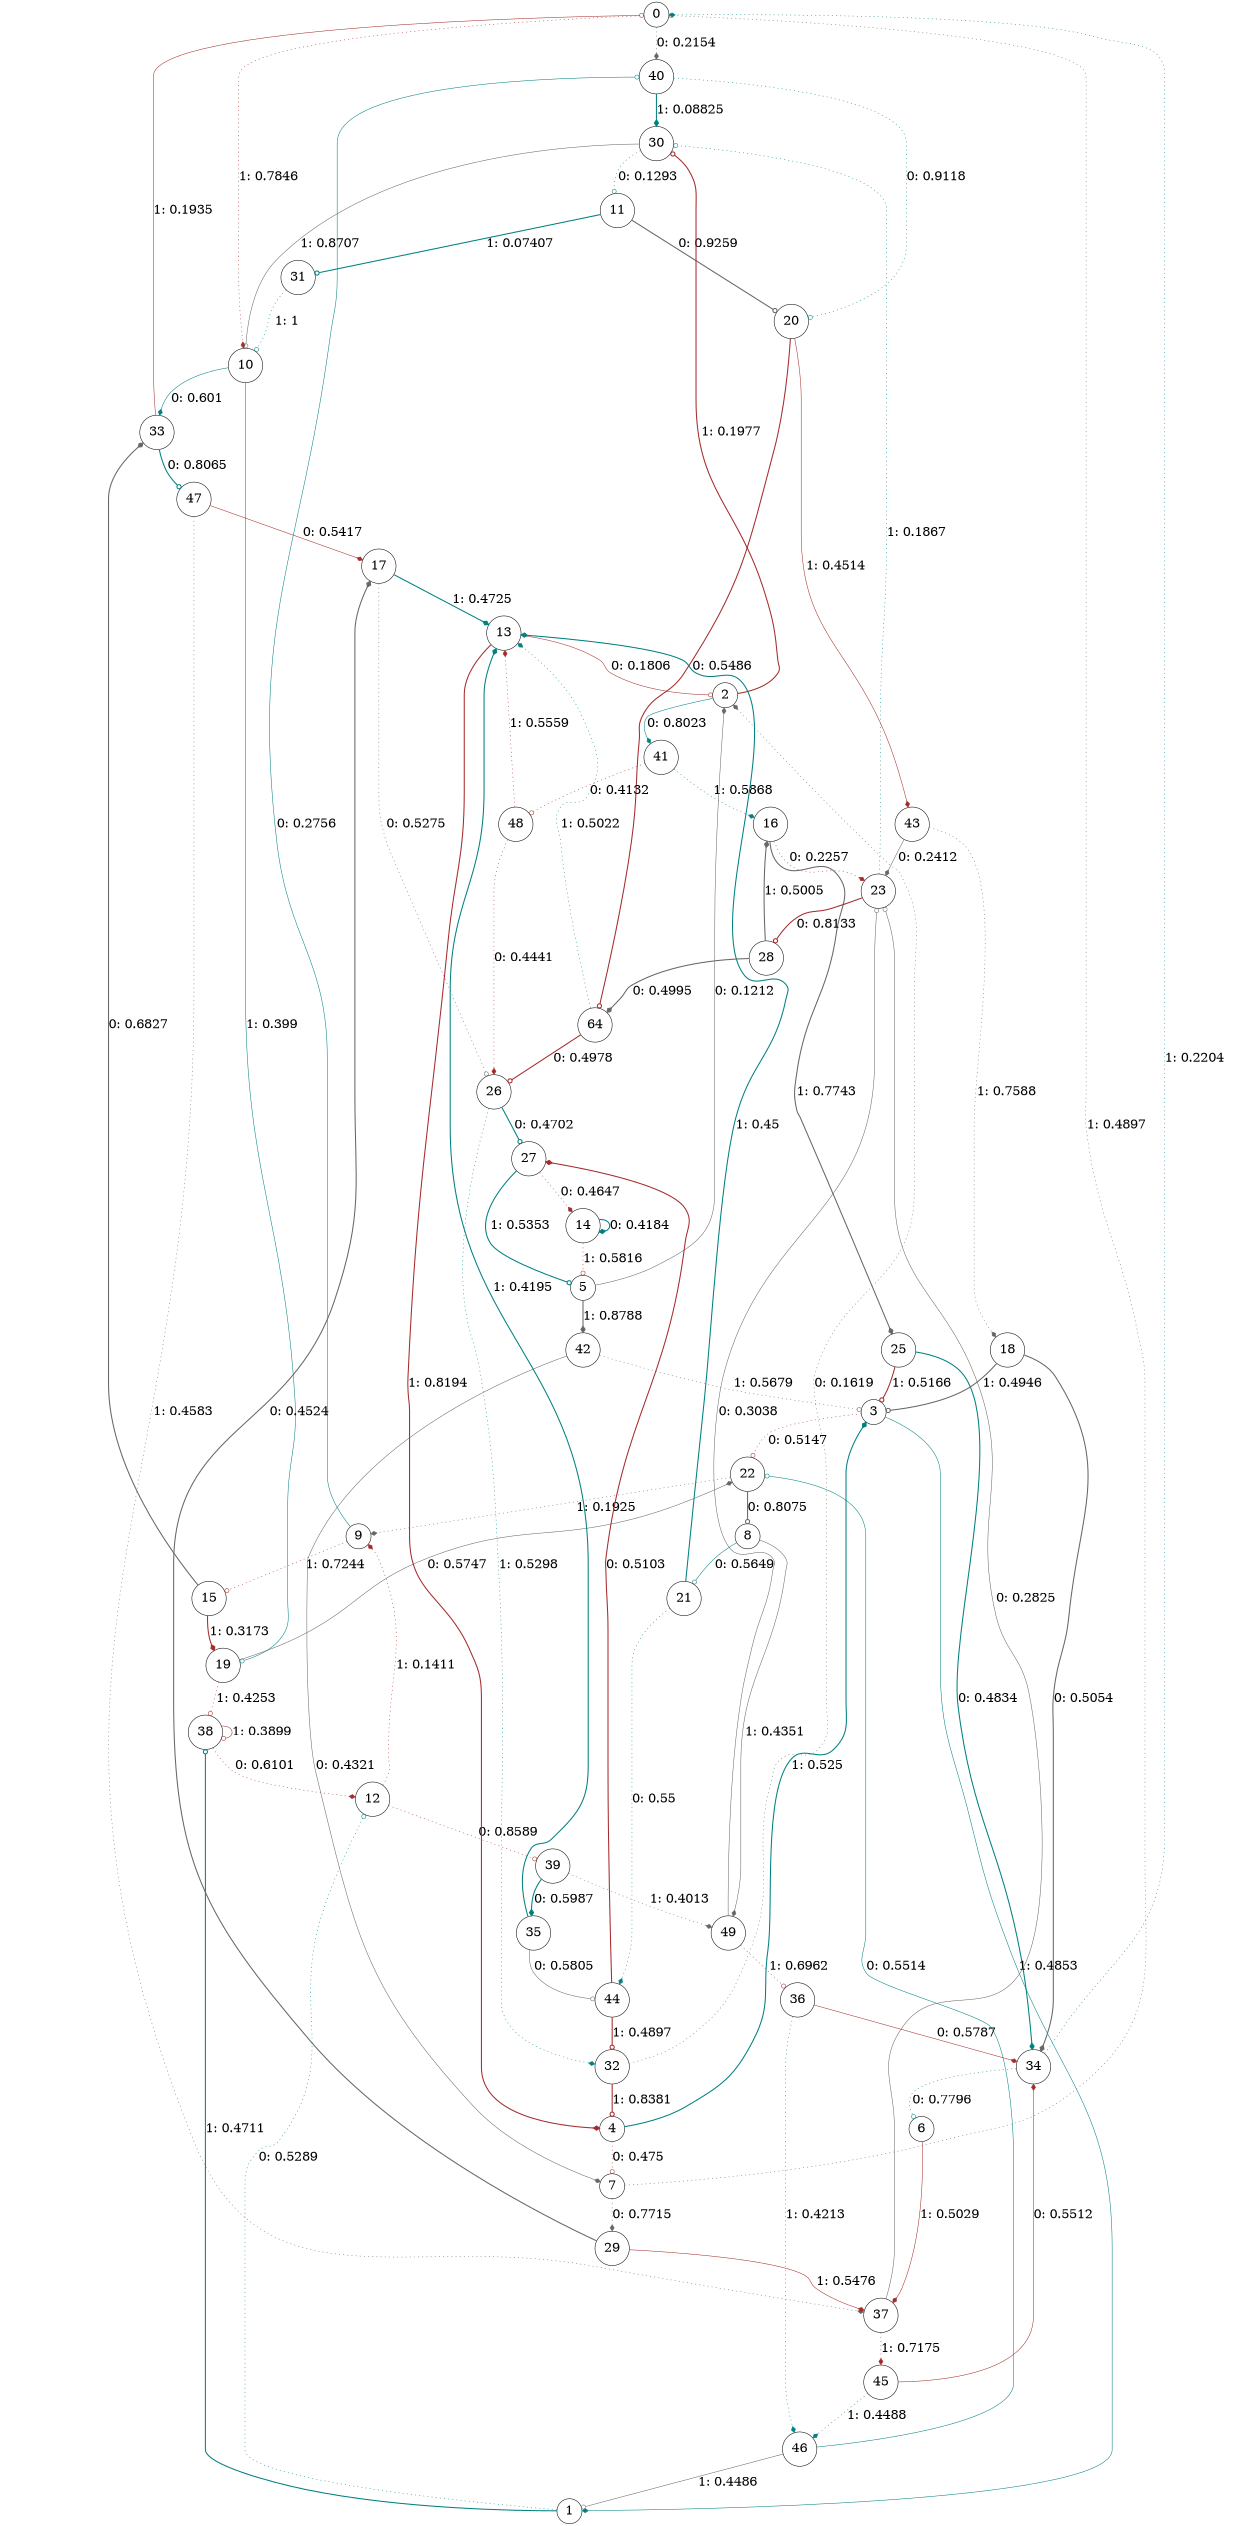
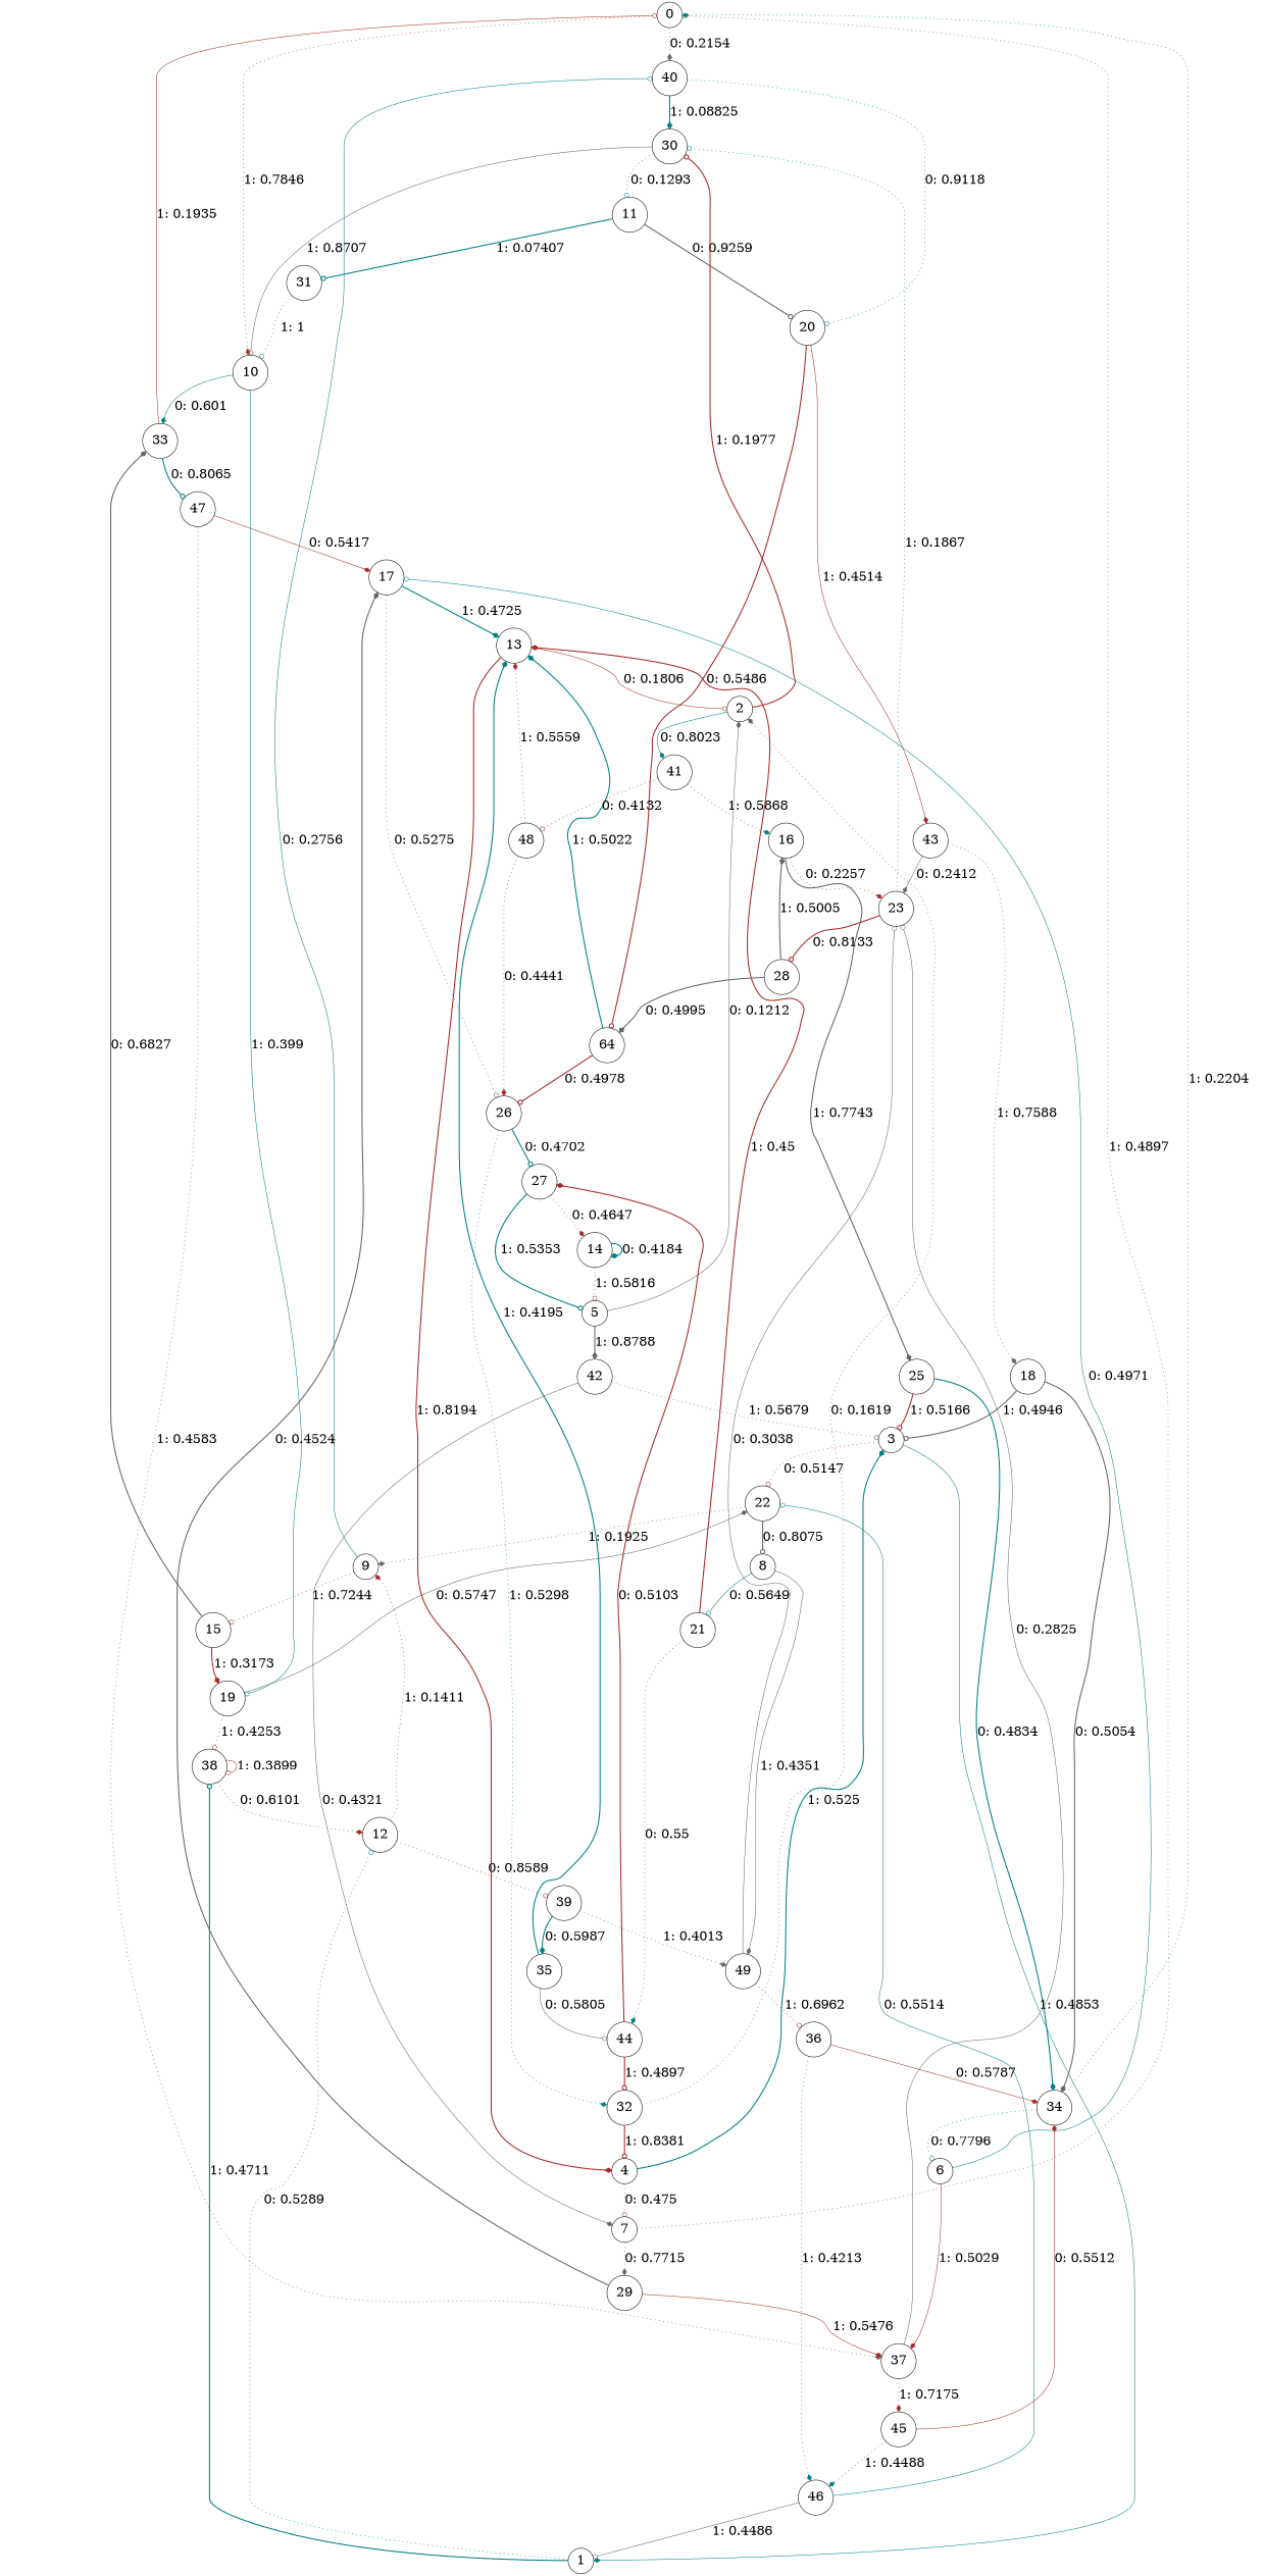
  digraph {
    node [fontsize=24 shape=circle]
    edge [arrowhead=diamond color=brown fontsize=24 style=dotted]
    0
    40
    10
    30
    20
    33
    19
    11
    n9 [label=64]
    43
    47
    38
    22
    1
    12
    9
    39
    15
    49
    35
    2
    41
    16
    48
    23
    25
    13
    26
    31
    3
    8
    21
    4
    7
    29
    17
    37
    5
    42
    6
    45
    27
    32
    28
    34
    46
    44
    36
    18
    14
    0 -> 40 [color=gray40 label="0: 0.2154   "]
    0 -> 10 [label="1: 0.7846   "]
    40 -> 30 [color=teal label="1: 0.08825  " style=bold]
    40 -> 20 [arrowhead=odot color=teal label="0: 0.9118   "]
    10 -> 33 [color=teal label="0: 0.601    " style=solid]
    10 -> 19 [arrowhead=odot color=teal label="1: 0.399    " style=solid]
    30 -> 10 [arrowhead=odot color=gray40 label="1: 0.8707   " style=solid]
    30 -> 11 [arrowhead=odot color=teal label="0: 0.1293   "]
    20 -> n9 [arrowhead=odot label="0: 0.5486   " style=bold]
    20 -> 43 [label="1: 0.4514   " style=solid]
    33 -> 0 [arrowhead=odot label="1: 0.1935   " style=solid]
    33 -> 47 [arrowhead=odot color=teal label="0: 0.8065   " style=bold]
    19 -> 38 [arrowhead=odot label="1: 0.4253   "]
    19 -> 22 [color=gray40 label="0: 0.5747   " style=solid]
    11 -> 20 [arrowhead=odot color=gray40 label="0: 0.9259   " style=bold]
    11 -> 31 [arrowhead=odot color=teal label="1: 0.07407  " style=bold]
-   n9 -> 13 [color=teal label="1: 0.5022   "]
+   n9 -> 13 [color=teal label="1: 0.5022   " style=bold]
    n9 -> 26 [arrowhead=odot label="0: 0.4978   " style=bold]
    43 -> 23 [color=gray40 label="0: 0.2412   " style=solid]
    43 -> 18 [color=gray40 label="1: 0.7588   "]
    47 -> 17 [label="0: 0.5417   " style=solid]
    47 -> 37 [color=gray40 label="1: 0.4583   "]
    38 -> 38 [arrowhead=odot label="1: 0.3899   " style=solid]
    38 -> 12 [label="0: 0.6101   "]
    22 -> 9 [color=gray40 label="1: 0.1925   "]
    22 -> 8 [arrowhead=odot color=gray40 label="0: 0.8075   " style=bold]
    1 -> 38 [arrowhead=odot color=teal label="1: 0.4711   " style=bold]
    1 -> 12 [arrowhead=odot color=teal label="0: 0.5289   "]
    12 -> 9 [label="1: 0.1411   "]
    12 -> 39 [arrowhead=odot label="0: 0.8589   "]
    9 -> 40 [arrowhead=odot color=teal label="0: 0.2756   " style=solid]
    9 -> 15 [arrowhead=odot label="1: 0.7244   "]
    39 -> 49 [color=gray40 label="1: 0.4013   "]
    39 -> 35 [color=teal label="0: 0.5987   " style=bold]
    15 -> 33 [color=gray40 label="0: 0.6827   " style=bold]
    15 -> 19 [label="1: 0.3173   " style=bold]
    49 -> 23 [arrowhead=odot color=gray40 label="0: 0.3038   " style=solid]
    49 -> 36 [arrowhead=odot label="1: 0.6962   "]
    35 -> 13 [color=teal label="1: 0.4195   " style=bold]
    35 -> 44 [arrowhead=odot color=gray40 label="0: 0.5805   " style=solid]
    2 -> 30 [arrowhead=odot label="1: 0.1977   " style=bold]
    2 -> 41 [color=teal label="0: 0.8023   " style=solid]
    41 -> 16 [color=teal label="1: 0.5868   "]
    41 -> 48 [arrowhead=odot label="0: 0.4132   "]
    16 -> 23 [label="0: 0.2257   "]
    16 -> 25 [color=gray40 label="1: 0.7743   " style=bold]
    48 -> 13 [label="1: 0.5559   "]
    48 -> 26 [label="0: 0.4441   "]
    23 -> 30 [arrowhead=odot color=teal label="1: 0.1867   "]
    23 -> 28 [arrowhead=odot label="0: 0.8133   " style=bold]
    25 -> 3 [arrowhead=odot label="1: 0.5166   " style=bold]
    25 -> 34 [color=teal label="0: 0.4834   " style=bold]
    13 -> 2 [arrowhead=odot label="0: 0.1806   " style=solid]
    13 -> 4 [label="1: 0.8194   " style=bold]
    26 -> 27 [arrowhead=odot color=teal label="0: 0.4702   " style=bold]
    26 -> 32 [color=teal label="1: 0.5298   "]
    31 -> 10 [arrowhead=odot color=teal label="1: 1        "]
    3 -> 22 [arrowhead=odot label="0: 0.5147   "]
    3 -> 1 [color=teal label="1: 0.4853   " style=solid]
    8 -> 49 [color=gray40 label="1: 0.4351   " style=solid]
    8 -> 21 [arrowhead=odot color=teal label="0: 0.5649   " style=solid]
-   21 -> 13 [color=teal label="1: 0.45     " style=bold]
+   21 -> 13 [label="1: 0.45     " style=bold]
    21 -> 44 [color=teal label="0: 0.55     "]
    4 -> 3 [color=teal label="1: 0.525    " style=bold]
    4 -> 7 [arrowhead=odot label="0: 0.475    "]
    7 -> 0 [arrowhead=odot color=gray40 label="1: 0.4897   "]
    7 -> 29 [color=gray40 label="0: 0.7715   "]
    29 -> 17 [color=gray40 label="0: 0.4524   " style=bold]
    29 -> 37 [label="1: 0.5476   " style=solid]
    17 -> 13 [color=teal label="1: 0.4725   " style=bold]
    17 -> 26 [arrowhead=odot color=gray40 label="0: 0.5275   "]
    37 -> 23 [arrowhead=odot color=gray40 label="0: 0.2825   " style=solid]
    37 -> 45 [label="1: 0.7175   "]
    5 -> 2 [color=gray40 label="0: 0.1212   " style=solid]
    5 -> 42 [color=gray40 label="1: 0.8788   " style=bold]
    42 -> 3 [arrowhead=odot color=gray40 label="1: 0.5679   "]
    42 -> 7 [color=gray40 label="0: 0.4321   " style=solid]
+   6 -> 17 [arrowhead=odot color=teal label="0: 0.4971   " style=solid]
    6 -> 37 [label="1: 0.5029   " style=solid]
    45 -> 34 [label="0: 0.5512   " style=solid]
    45 -> 46 [color=teal label="1: 0.4488   "]
    27 -> 5 [arrowhead=odot color=teal label="1: 0.5353   " style=bold]
    27 -> 14 [label="0: 0.4647   "]
    32 -> 2 [color=gray40 label="0: 0.1619   "]
    32 -> 4 [arrowhead=odot label="1: 0.8381   " style=bold]
    28 -> n9 [color=gray40 label="0: 0.4995   " style=bold]
    28 -> 16 [color=gray40 label="1: 0.5005   " style=bold]
    34 -> 0 [color=teal label="1: 0.2204   "]
    34 -> 6 [arrowhead=odot color=teal label="0: 0.7796   "]
    46 -> 22 [arrowhead=odot color=teal label="0: 0.5514   " style=solid]
    46 -> 1 [arrowhead=odot color=gray40 label="1: 0.4486   " style=solid]
    44 -> 27 [label="0: 0.5103   " style=bold]
    44 -> 32 [arrowhead=odot label="1: 0.4897   " style=bold]
    36 -> 34 [label="0: 0.5787   " style=solid]
    36 -> 46 [color=teal label="1: 0.4213   "]
    18 -> 3 [arrowhead=odot color=gray40 label="1: 0.4946   " style=bold]
    18 -> 34 [color=gray40 label="0: 0.5054   " style=bold]
    14 -> 5 [arrowhead=odot label="1: 0.5816   "]
    14 -> 14 [color=teal label="0: 0.4184   " style=bold]
  }
